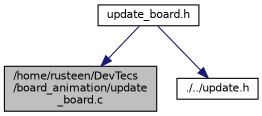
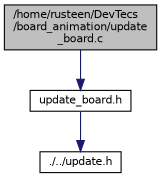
  digraph {
    node [color=black fillcolor=white fontname=Helvetica fontsize=10 shape=record style=filled]
    edge [color=midnightblue fontname=Helvetica fontsize=10 labelfontname=Helvetica labelfontsize=10 style=solid]
    n1 [fillcolor=grey75 fontcolor=black height=0.2 label="/home/rusteen/DevTecs\l/board_animation/update\l_board.c" width=0.4]
    n2 [height=0.2 label="update_board.h" width=0.4]
    n3 [height=0.2 label="./../update.h" width=0.4]
-   n2 -> n1
+   n1 -> n2
    n2 -> n3
  }
